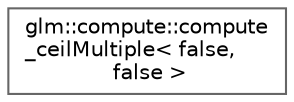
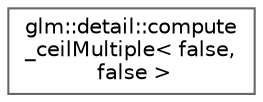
  digraph {
    rankdir=TB
-   n1 [color=grey40 fillcolor=white fontname=Helvetica fontsize=10 height=0.2 label="glm::compute::compute\l_ceilMultiple\< false,\l false \>" shape=box style=filled width=0.4]
+   n1 [color=grey40 fillcolor=white fontname=Helvetica fontsize=10 height=0.2 label="glm::detail::compute\l_ceilMultiple\< false,\l false \>" shape=box style=filled width=0.4]
  }
